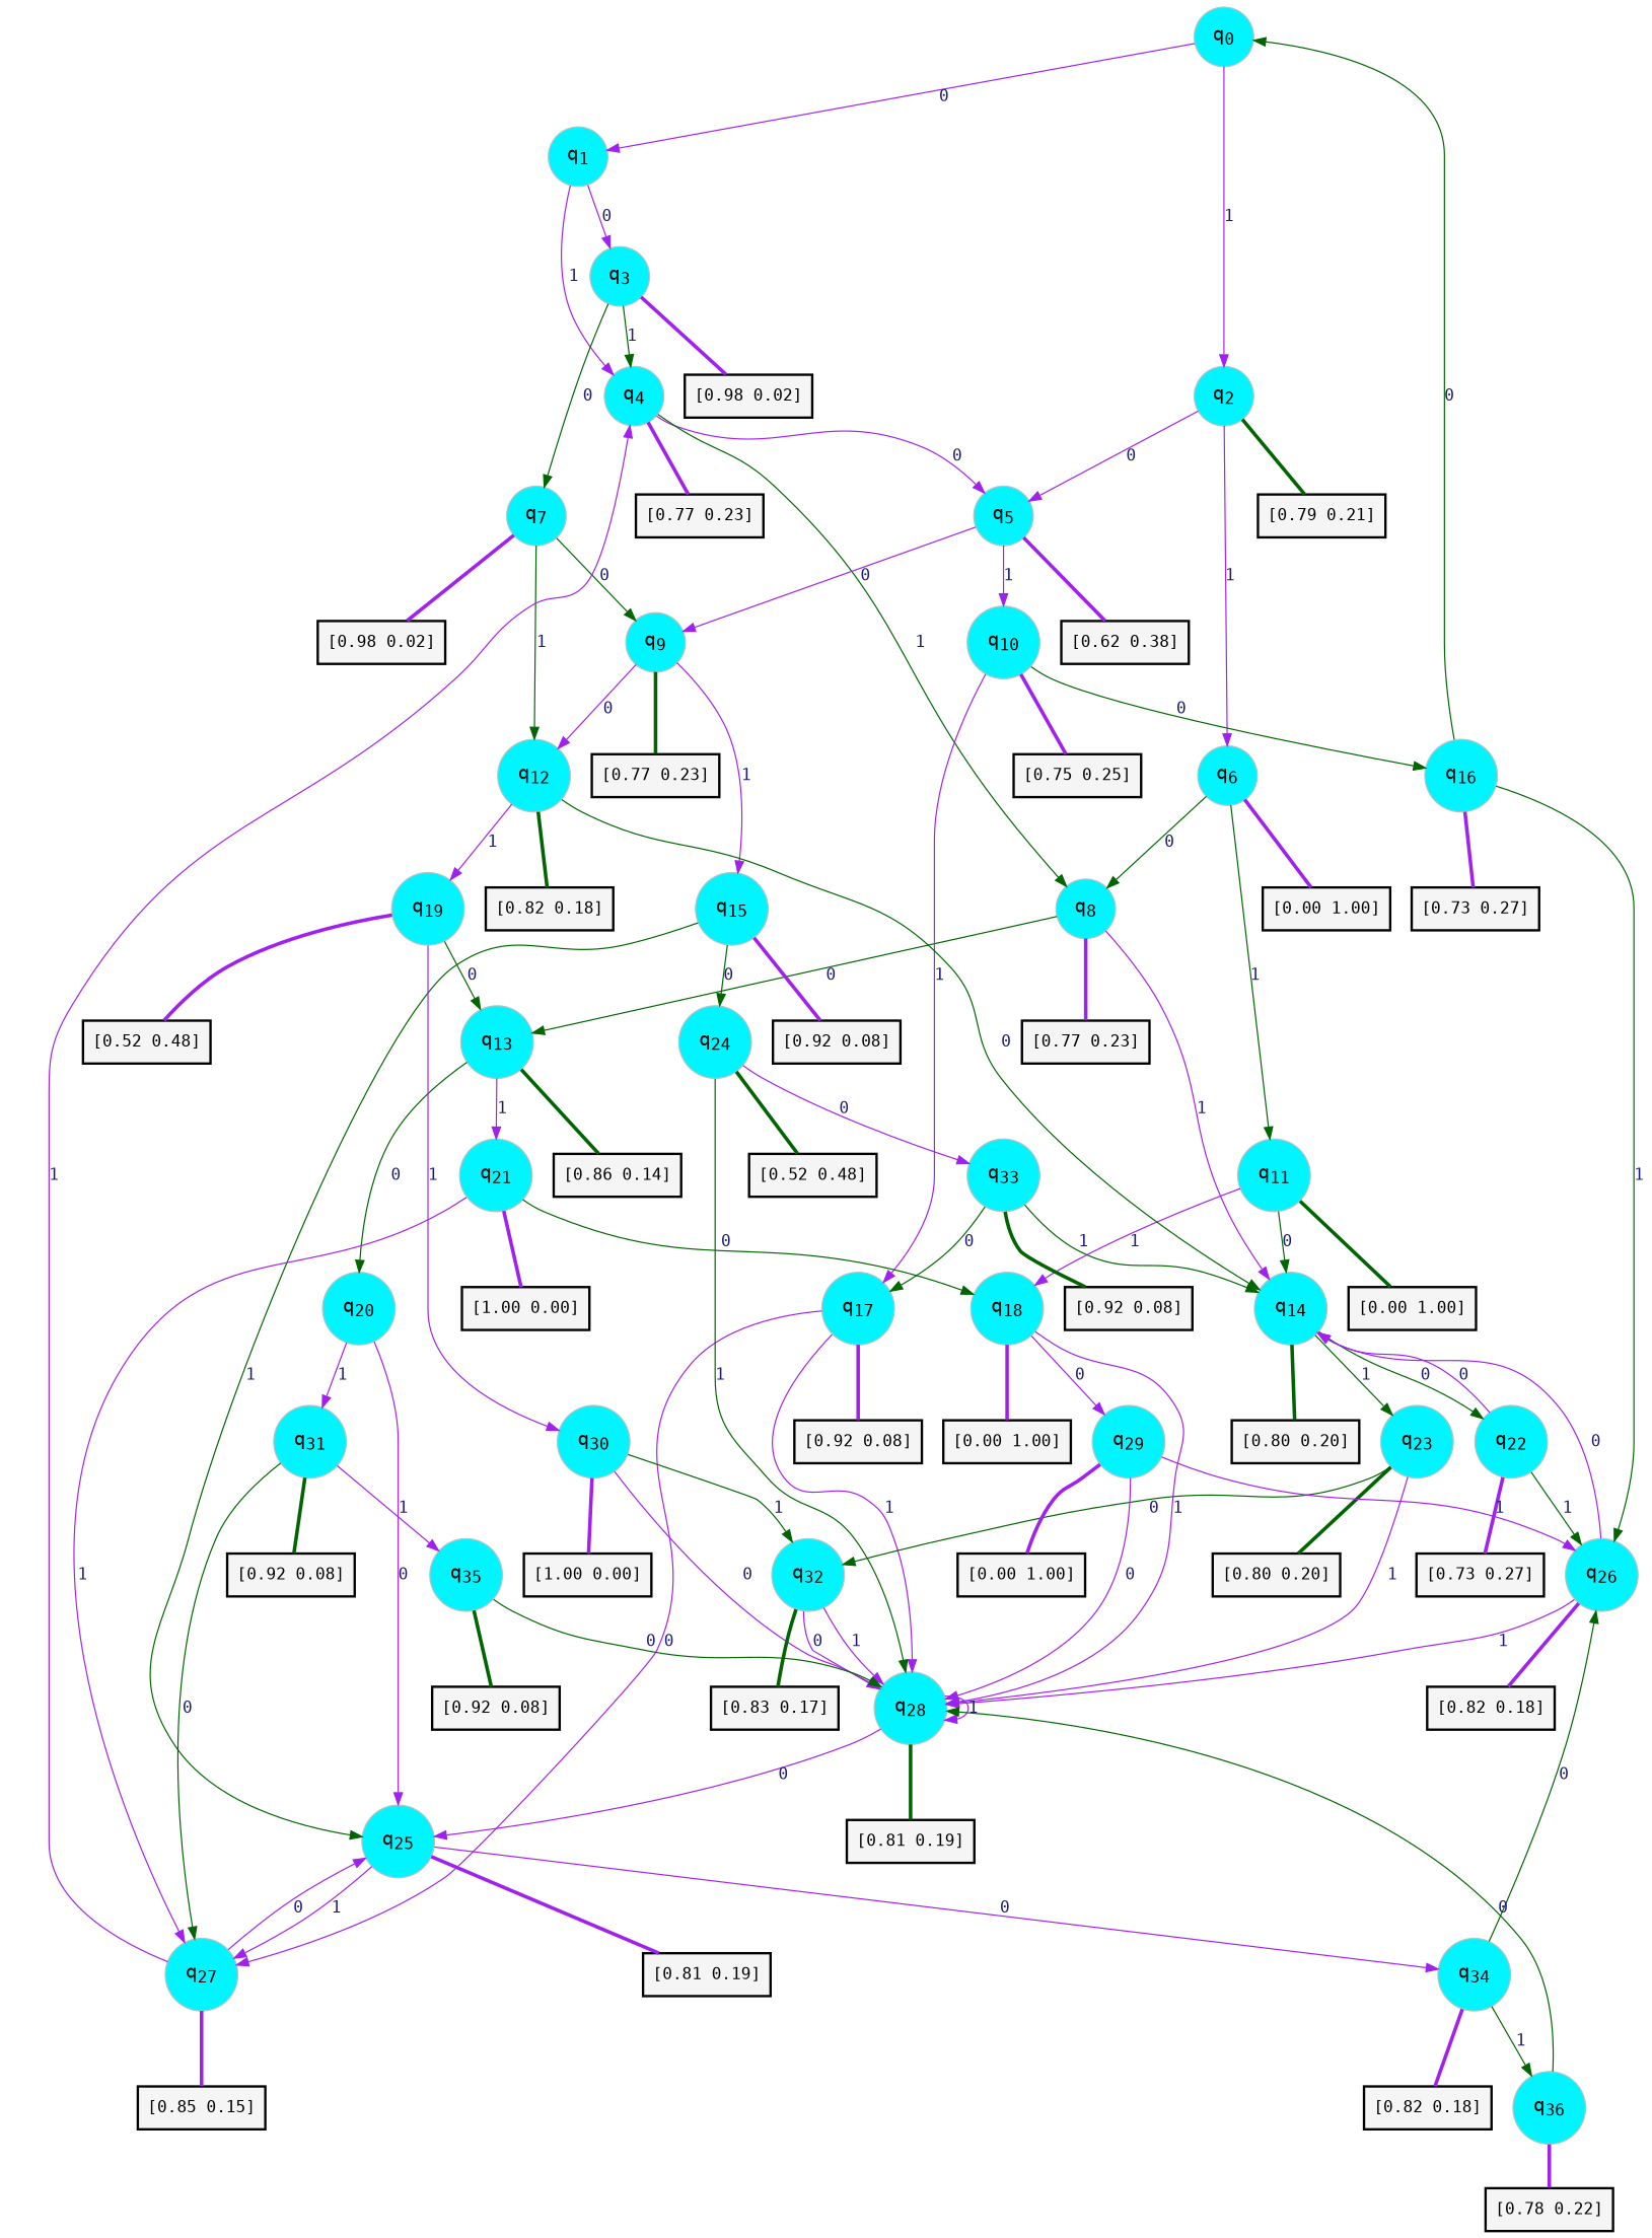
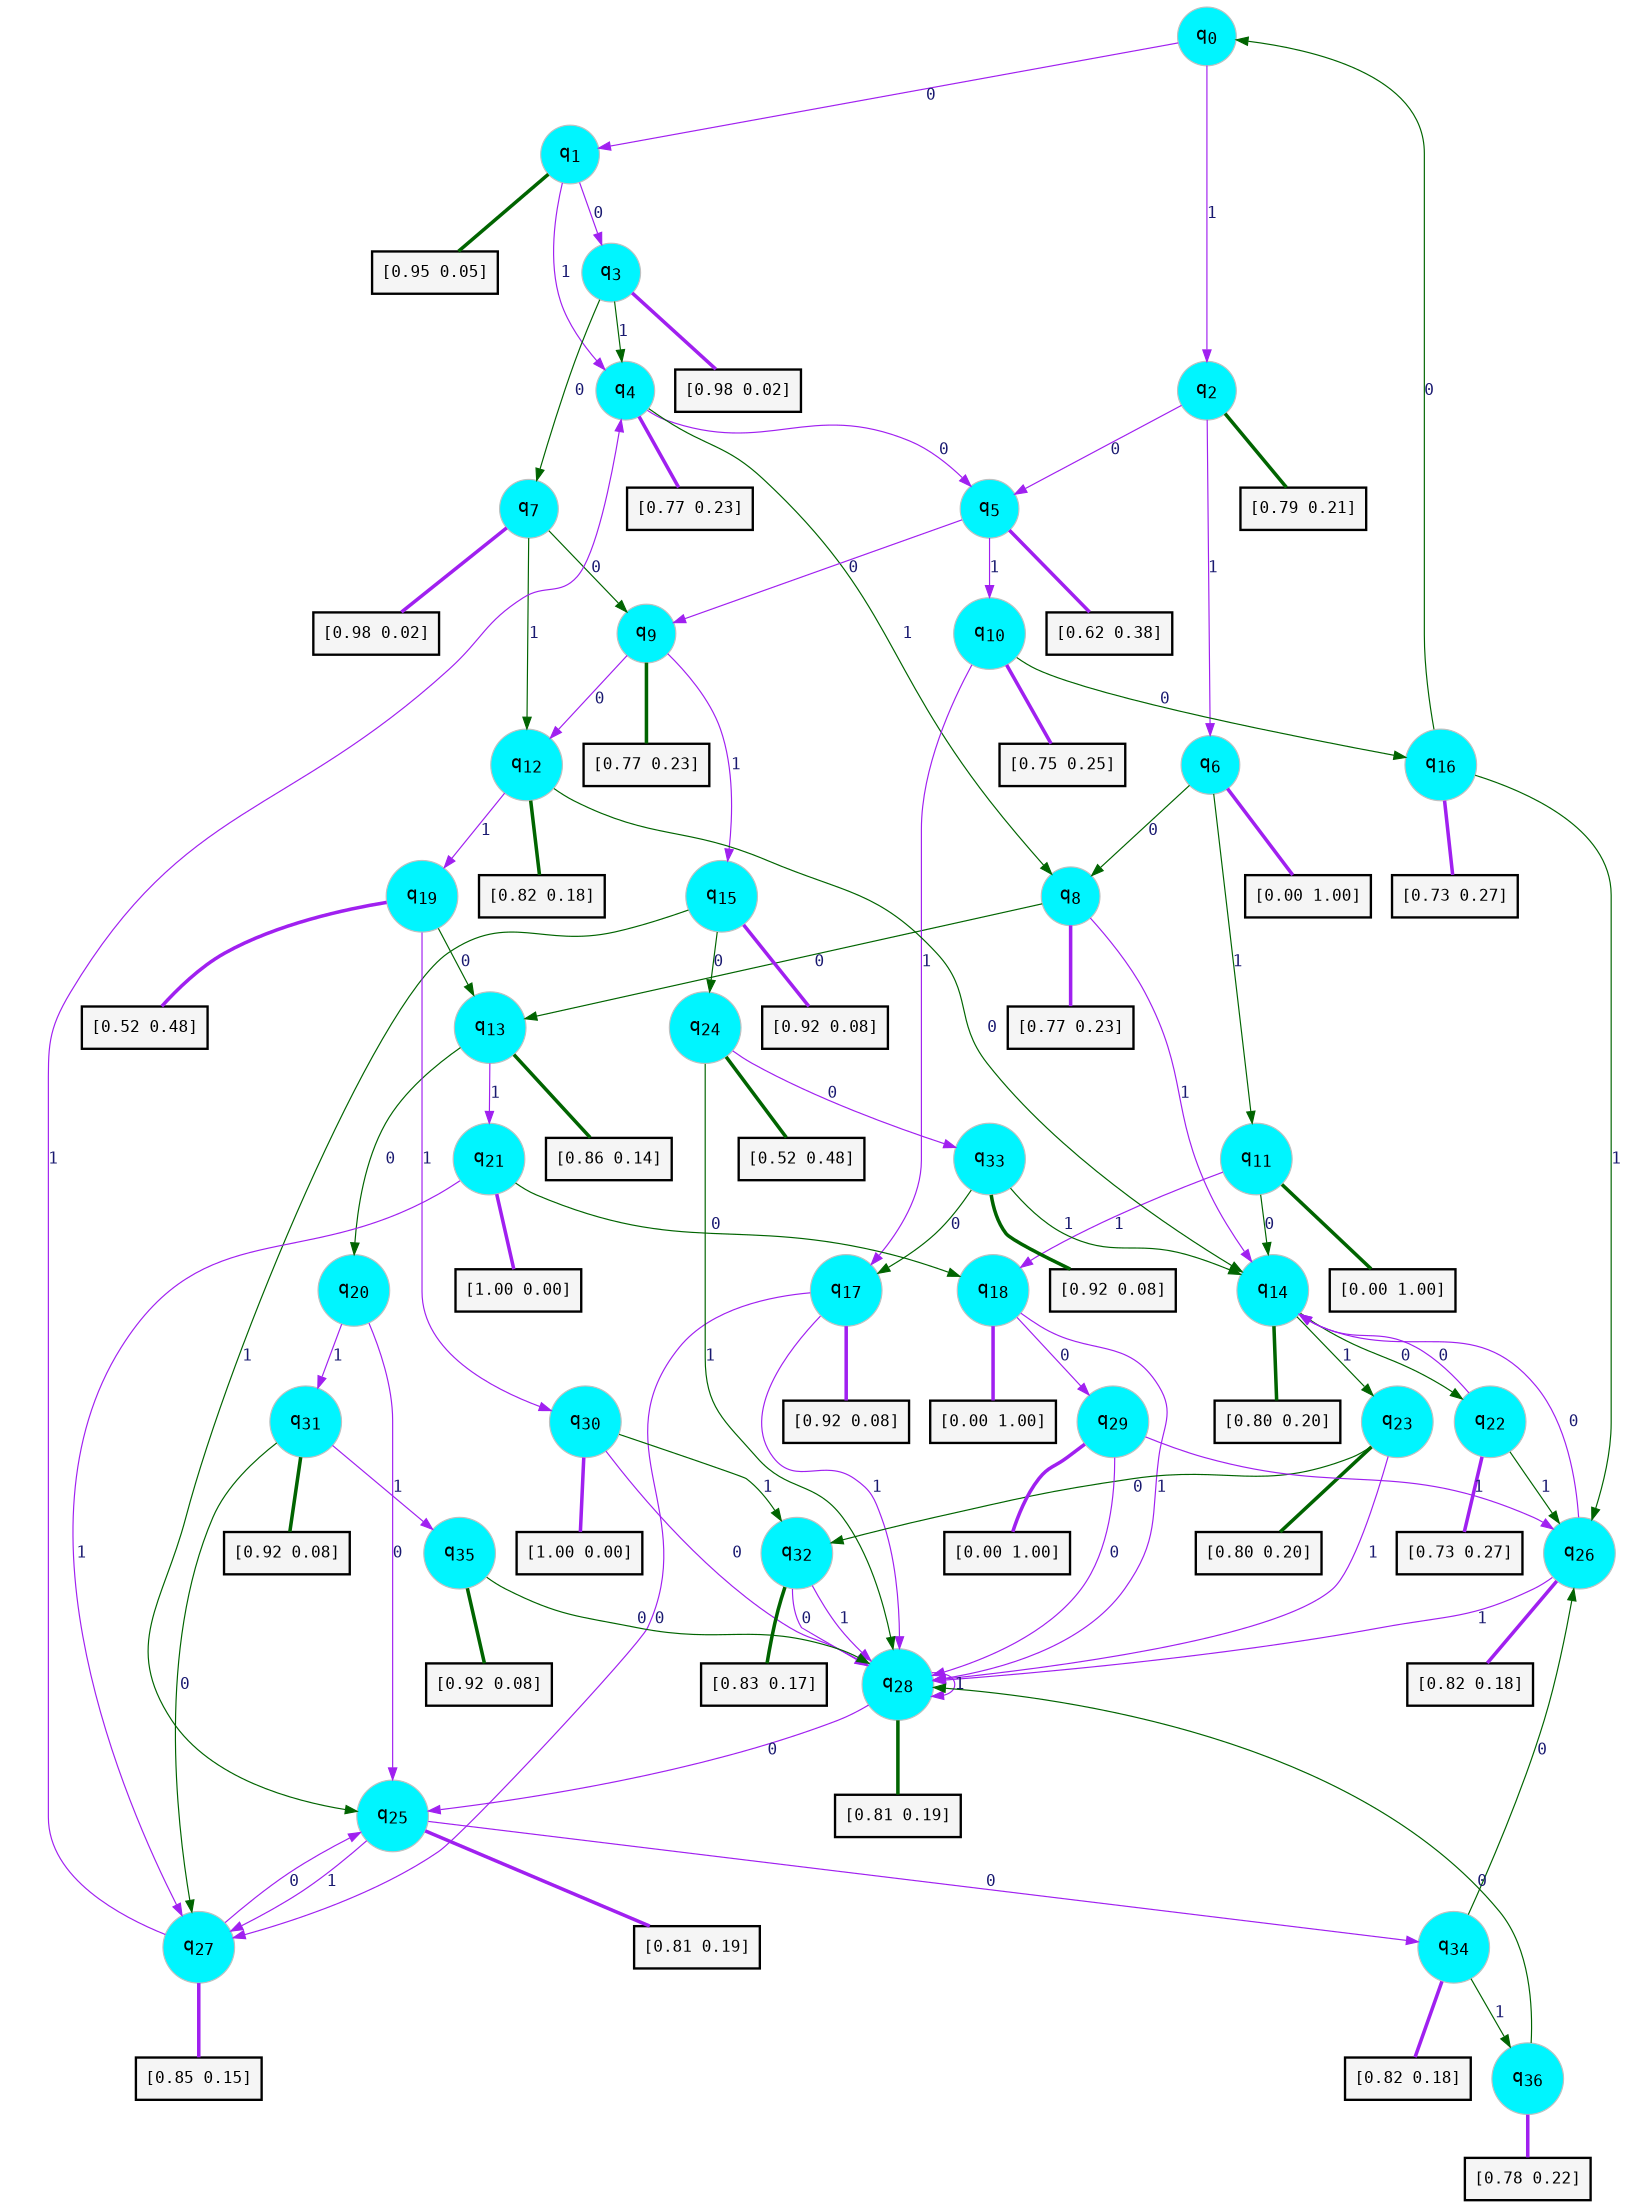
  digraph {
    fontname="DejaVu Sans Mono"
    rankdir=TD
    node [color=gray fillcolor=turquoise1 fontcolor=black fontname="DejaVu Sans Mono" fontsize=16 fontweight=bold shape=circle style=filled]
    edge [arrowsize=1 color=purple fontcolor=midnightblue fontname="DejaVu Sans Mono" fontweight=bold penwidth=1 style=solid weight=20]
    n1 [label=<q<SUB>0</SUB>>]
    n2 [label=<q<SUB>1</SUB>>]
    n3 [label=<q<SUB>2</SUB>>]
    n4 [label=<q<SUB>3</SUB>>]
    n5 [label=<q<SUB>4</SUB>>]
+   n6 [color=black fillcolor=whitesmoke fontsize=14 label="[0.95 0.05]" penwidth=2 shape=box]
    n7 [label=<q<SUB>5</SUB>>]
    n8 [label=<q<SUB>6</SUB>>]
    n9 [color=black fillcolor=whitesmoke fontsize=14 label="[0.79 0.21]" penwidth=2 shape=box]
    n10 [label=<q<SUB>7</SUB>>]
    n11 [color=black fillcolor=whitesmoke fontsize=14 label="[0.98 0.02]" penwidth=2 shape=box]
    n12 [label=<q<SUB>8</SUB>>]
    n13 [color=black fillcolor=whitesmoke fontsize=14 label="[0.77 0.23]" penwidth=2 shape=box]
    n14 [label=<q<SUB>9</SUB>>]
    n15 [label=<q<SUB>10</SUB>>]
    n16 [color=black fillcolor=whitesmoke fontsize=14 label="[0.62 0.38]" penwidth=2 shape=box]
    n17 [label=<q<SUB>11</SUB>>]
    n18 [color=black fillcolor=whitesmoke fontsize=14 label="[0.00 1.00]" penwidth=2 shape=box]
    n19 [label=<q<SUB>12</SUB>>]
    n20 [color=black fillcolor=whitesmoke fontsize=14 label="[0.98 0.02]" penwidth=2 shape=box]
    n21 [label=<q<SUB>13</SUB>>]
    n22 [label=<q<SUB>14</SUB>>]
    n23 [color=black fillcolor=whitesmoke fontsize=14 label="[0.77 0.23]" penwidth=2 shape=box]
    n24 [label=<q<SUB>15</SUB>>]
    n25 [color=black fillcolor=whitesmoke fontsize=14 label="[0.77 0.23]" penwidth=2 shape=box]
    n26 [label=<q<SUB>16</SUB>>]
    n27 [label=<q<SUB>17</SUB>>]
    n28 [color=black fillcolor=whitesmoke fontsize=14 label="[0.75 0.25]" penwidth=2 shape=box]
    n29 [label=<q<SUB>18</SUB>>]
    n30 [color=black fillcolor=whitesmoke fontsize=14 label="[0.00 1.00]" penwidth=2 shape=box]
    n31 [label=<q<SUB>19</SUB>>]
    n32 [color=black fillcolor=whitesmoke fontsize=14 label="[0.82 0.18]" penwidth=2 shape=box]
    n33 [label=<q<SUB>20</SUB>>]
    n34 [label=<q<SUB>21</SUB>>]
    n35 [color=black fillcolor=whitesmoke fontsize=14 label="[0.86 0.14]" penwidth=2 shape=box]
    n36 [label=<q<SUB>22</SUB>>]
    n37 [label=<q<SUB>23</SUB>>]
    n38 [color=black fillcolor=whitesmoke fontsize=14 label="[0.80 0.20]" penwidth=2 shape=box]
    n39 [label=<q<SUB>24</SUB>>]
    n40 [label=<q<SUB>25</SUB>>]
    n41 [color=black fillcolor=whitesmoke fontsize=14 label="[0.92 0.08]" penwidth=2 shape=box]
    n42 [label=<q<SUB>26</SUB>>]
    n43 [color=black fillcolor=whitesmoke fontsize=14 label="[0.73 0.27]" penwidth=2 shape=box]
    n44 [label=<q<SUB>27</SUB>>]
    n45 [label=<q<SUB>28</SUB>>]
    n46 [color=black fillcolor=whitesmoke fontsize=14 label="[0.92 0.08]" penwidth=2 shape=box]
    n47 [label=<q<SUB>29</SUB>>]
    n48 [color=black fillcolor=whitesmoke fontsize=14 label="[0.00 1.00]" penwidth=2 shape=box]
    n49 [label=<q<SUB>30</SUB>>]
    n50 [color=black fillcolor=whitesmoke fontsize=14 label="[0.52 0.48]" penwidth=2 shape=box]
    n51 [label=<q<SUB>31</SUB>>]
    n52 [color=black fillcolor=whitesmoke fontsize=14 label="[1.00 0.00]" penwidth=2 shape=box]
    n53 [color=black fillcolor=whitesmoke fontsize=14 label="[0.73 0.27]" penwidth=2 shape=box]
    n54 [label=<q<SUB>32</SUB>>]
    n55 [color=black fillcolor=whitesmoke fontsize=14 label="[0.80 0.20]" penwidth=2 shape=box]
    n56 [label=<q<SUB>33</SUB>>]
    n57 [color=black fillcolor=whitesmoke fontsize=14 label="[0.52 0.48]" penwidth=2 shape=box]
    n58 [label=<q<SUB>34</SUB>>]
    n59 [color=black fillcolor=whitesmoke fontsize=14 label="[0.81 0.19]" penwidth=2 shape=box]
    n60 [color=black fillcolor=whitesmoke fontsize=14 label="[0.82 0.18]" penwidth=2 shape=box]
    n61 [color=black fillcolor=whitesmoke fontsize=14 label="[0.85 0.15]" penwidth=2 shape=box]
    n62 [color=black fillcolor=whitesmoke fontsize=14 label="[0.81 0.19]" penwidth=2 shape=box]
    n63 [color=black fillcolor=whitesmoke fontsize=14 label="[0.00 1.00]" penwidth=2 shape=box]
    n64 [color=black fillcolor=whitesmoke fontsize=14 label="[1.00 0.00]" penwidth=2 shape=box]
    n65 [label=<q<SUB>35</SUB>>]
    n66 [color=black fillcolor=whitesmoke fontsize=14 label="[0.92 0.08]" penwidth=2 shape=box]
    n67 [color=black fillcolor=whitesmoke fontsize=14 label="[0.83 0.17]" penwidth=2 shape=box]
    n68 [color=black fillcolor=whitesmoke fontsize=14 label="[0.92 0.08]" penwidth=2 shape=box]
    n69 [label=<q<SUB>36</SUB>>]
    n70 [color=black fillcolor=whitesmoke fontsize=14 label="[0.82 0.18]" penwidth=2 shape=box]
    n71 [color=black fillcolor=whitesmoke fontsize=14 label="[0.92 0.08]" penwidth=2 shape=box]
    n72 [color=black fillcolor=whitesmoke fontsize=14 label="[0.78 0.22]" penwidth=2 shape=box]
    n1 -> n2 [label=0]
    n1 -> n3 [label=1]
    n2 -> n4 [label=0]
    n2 -> n5 [label=1]
+   n2 -> n6 [arrowhead=none color=darkgreen penwidth=3]
    n3 -> n7 [label=0]
    n3 -> n8 [label=1]
    n3 -> n9 [arrowhead=none color=darkgreen penwidth=3]
    n4 -> n5 [color=darkgreen label=1]
    n4 -> n10 [color=darkgreen label=0]
    n4 -> n11 [arrowhead=none penwidth=3]
    n5 -> n7 [label=0]
    n5 -> n12 [color=darkgreen label=1]
    n5 -> n13 [arrowhead=none penwidth=3]
    n7 -> n14 [label=0]
    n7 -> n15 [label=1]
    n7 -> n16 [arrowhead=none penwidth=3]
    n8 -> n12 [color=darkgreen label=0]
    n8 -> n17 [color=darkgreen label=1]
    n8 -> n18 [arrowhead=none penwidth=3]
    n10 -> n14 [color=darkgreen label=0]
    n10 -> n19 [color=darkgreen label=1]
    n10 -> n20 [arrowhead=none penwidth=3]
    n12 -> n21 [color=darkgreen label=0]
    n12 -> n22 [label=1]
    n12 -> n23 [arrowhead=none penwidth=3]
    n14 -> n19 [label=0]
    n14 -> n24 [label=1]
    n14 -> n25 [arrowhead=none color=darkgreen penwidth=3]
    n15 -> n26 [color=darkgreen label=0]
    n15 -> n27 [label=1]
    n15 -> n28 [arrowhead=none penwidth=3]
    n17 -> n22 [color=darkgreen label=0]
    n17 -> n29 [label=1]
    n17 -> n30 [arrowhead=none color=darkgreen penwidth=3]
    n19 -> n22 [color=darkgreen label=0]
    n19 -> n31 [label=1]
    n19 -> n32 [arrowhead=none color=darkgreen penwidth=3]
    n21 -> n33 [color=darkgreen label=0]
    n21 -> n34 [label=1]
    n21 -> n35 [arrowhead=none color=darkgreen penwidth=3]
    n22 -> n36 [color=darkgreen label=0]
    n22 -> n37 [color=darkgreen label=1]
    n22 -> n38 [arrowhead=none color=darkgreen penwidth=3]
    n24 -> n39 [color=darkgreen label=0]
    n24 -> n40 [color=darkgreen label=1]
    n24 -> n41 [arrowhead=none penwidth=3]
    n26 -> n1 [color=darkgreen label=0]
    n26 -> n42 [color=darkgreen label=1]
    n26 -> n43 [arrowhead=none penwidth=3]
    n27 -> n44 [label=0]
    n27 -> n45 [label=1]
    n27 -> n46 [arrowhead=none penwidth=3]
    n29 -> n45 [label=1]
    n29 -> n47 [label=0]
    n29 -> n48 [arrowhead=none penwidth=3]
    n31 -> n21 [color=darkgreen label=0]
    n31 -> n49 [label=1]
    n31 -> n50 [arrowhead=none penwidth=3]
    n33 -> n40 [label=0]
    n33 -> n51 [label=1]
    n34 -> n29 [color=darkgreen label=0]
    n34 -> n44 [label=1]
    n34 -> n52 [arrowhead=none penwidth=3]
    n36 -> n22 [label=0]
    n36 -> n42 [color=darkgreen label=1]
    n36 -> n53 [arrowhead=none penwidth=3]
    n37 -> n45 [label=1]
    n37 -> n54 [color=darkgreen label=0]
    n37 -> n55 [arrowhead=none color=darkgreen penwidth=3]
    n39 -> n45 [color=darkgreen label=1]
    n39 -> n56 [label=0]
    n39 -> n57 [arrowhead=none color=darkgreen penwidth=3]
    n40 -> n44 [label=1]
    n40 -> n58 [label=0]
    n40 -> n59 [arrowhead=none penwidth=3]
    n42 -> n22 [label=0]
    n42 -> n45 [label=1]
    n42 -> n60 [arrowhead=none penwidth=3]
    n44 -> n5 [label=1]
    n44 -> n40 [label=0]
    n44 -> n61 [arrowhead=none penwidth=3]
    n45 -> n40 [label=0]
    n45 -> n45 [label=1]
    n45 -> n62 [arrowhead=none color=darkgreen penwidth=3]
    n47 -> n42 [label=1]
    n47 -> n45 [label=0]
    n47 -> n63 [arrowhead=none penwidth=3]
    n49 -> n45 [label=0]
    n49 -> n54 [color=darkgreen label=1]
    n49 -> n64 [arrowhead=none penwidth=3]
    n51 -> n44 [color=darkgreen label=0]
    n51 -> n65 [label=1]
    n51 -> n66 [arrowhead=none color=darkgreen penwidth=3]
    n54 -> n45 [label=0]
    n54 -> n45 [label=1]
    n54 -> n67 [arrowhead=none color=darkgreen penwidth=3]
    n56 -> n22 [color=darkgreen label=1]
    n56 -> n27 [color=darkgreen label=0]
    n56 -> n68 [arrowhead=none color=darkgreen penwidth=3]
    n58 -> n42 [color=darkgreen label=0]
    n58 -> n69 [color=darkgreen label=1]
    n58 -> n70 [arrowhead=none penwidth=3]
    n65 -> n45 [color=darkgreen label=0]
    n65 -> n71 [arrowhead=none color=darkgreen penwidth=3]
    n69 -> n45 [color=darkgreen label=0]
    n69 -> n72 [arrowhead=none penwidth=3]
  }
